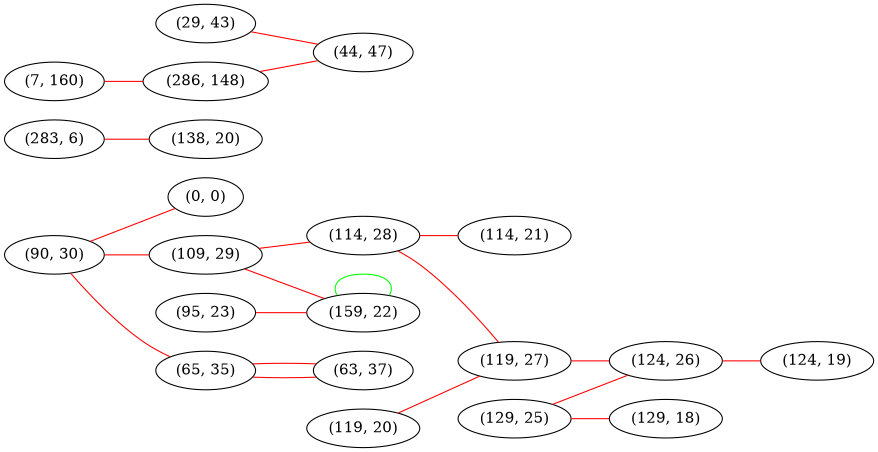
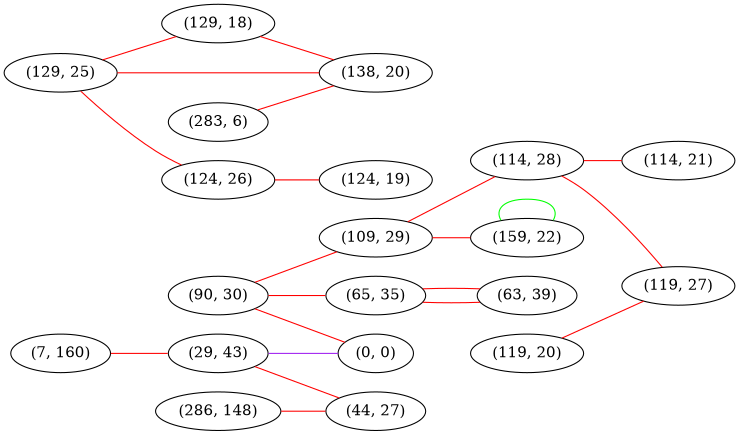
  graph {
    rankdir=LR
    edge [color=red weight=1]
    "(90, 30)"
    "(109, 29)"
    "(65, 35)"
    "(0, 0)"
    "(114, 28)"
    n6 [label="(159, 22)"]
-   "(63, 37)"
-   "(95, 23)"
+   "(63, 37)" [label="(63, 39)"]
    "(119, 27)"
    "(114, 21)"
    "(129, 25)"
    "(129, 18)"
    "(138, 20)"
    "(124, 26)"
    "(124, 19)"
    n16 [label="(283, 6)"]
    "(29, 43)"
-   "(44, 47)"
+   "(44, 47)" [label="(44, 27)"]
    "(119, 20)"
    "(7, 160)"
    "(286, 148)"
    "(90, 30)" -- "(109, 29)"
    "(90, 30)" -- "(65, 35)"
    "(90, 30)" -- "(0, 0)"
    "(109, 29)" -- "(114, 28)"
    "(109, 29)" -- n6
    "(65, 35)" -- "(63, 37)"
    "(65, 35)" -- "(63, 37)"
    "(114, 28)" -- "(119, 27)"
    "(114, 28)" -- "(114, 21)"
    n6 -- n6 [color=green weight=2]
-   "(95, 23)" -- n6
-   "(119, 27)" -- "(124, 26)"
    "(129, 25)" -- "(129, 18)"
+   "(129, 25)" -- "(138, 20)"
    "(129, 25)" -- "(124, 26)"
+   "(129, 18)" -- "(138, 20)"
    "(124, 26)" -- "(124, 19)"
    n16 -- "(138, 20)"
+   "(29, 43)" -- "(0, 0)" [color=purple weight=4]
    "(29, 43)" -- "(44, 47)"
    "(119, 20)" -- "(119, 27)"
-   "(7, 160)" -- "(286, 148)"
+   "(7, 160)" -- "(29, 43)"
    "(286, 148)" -- "(44, 47)"
  }
